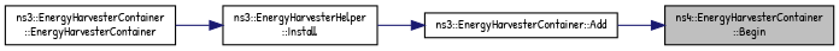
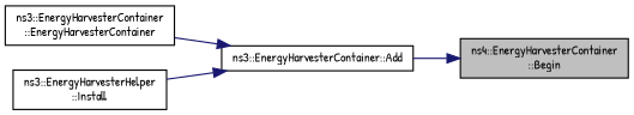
  digraph {
    fontname="Patrick Hand"
    rankdir=RL
    node [color=black fillcolor=white fontname="Patrick Hand" fontsize=10 shape=record style=filled]
    edge [color=midnightblue dir=back fontname="Patrick Hand" fontsize=10 labelfontname=Helvetica labelfontsize=10 style=solid]
    n1 [fillcolor=grey75 fontcolor=black height=0.2 label="ns4::EnergyHarvesterContainer\l::Begin" width=0.4]
    n2 [height=0.2 label="ns3::EnergyHarvesterContainer::Add" width=0.4]
    n3 [height=0.2 label="ns3::EnergyHarvesterContainer\l::EnergyHarvesterContainer" width=0.4]
    n4 [height=0.2 label="ns3::EnergyHarvesterHelper\l::Install" width=0.4]
    n1 -> n2
-   n4 -> n3
+   n2 -> n3
    n2 -> n4
  }
